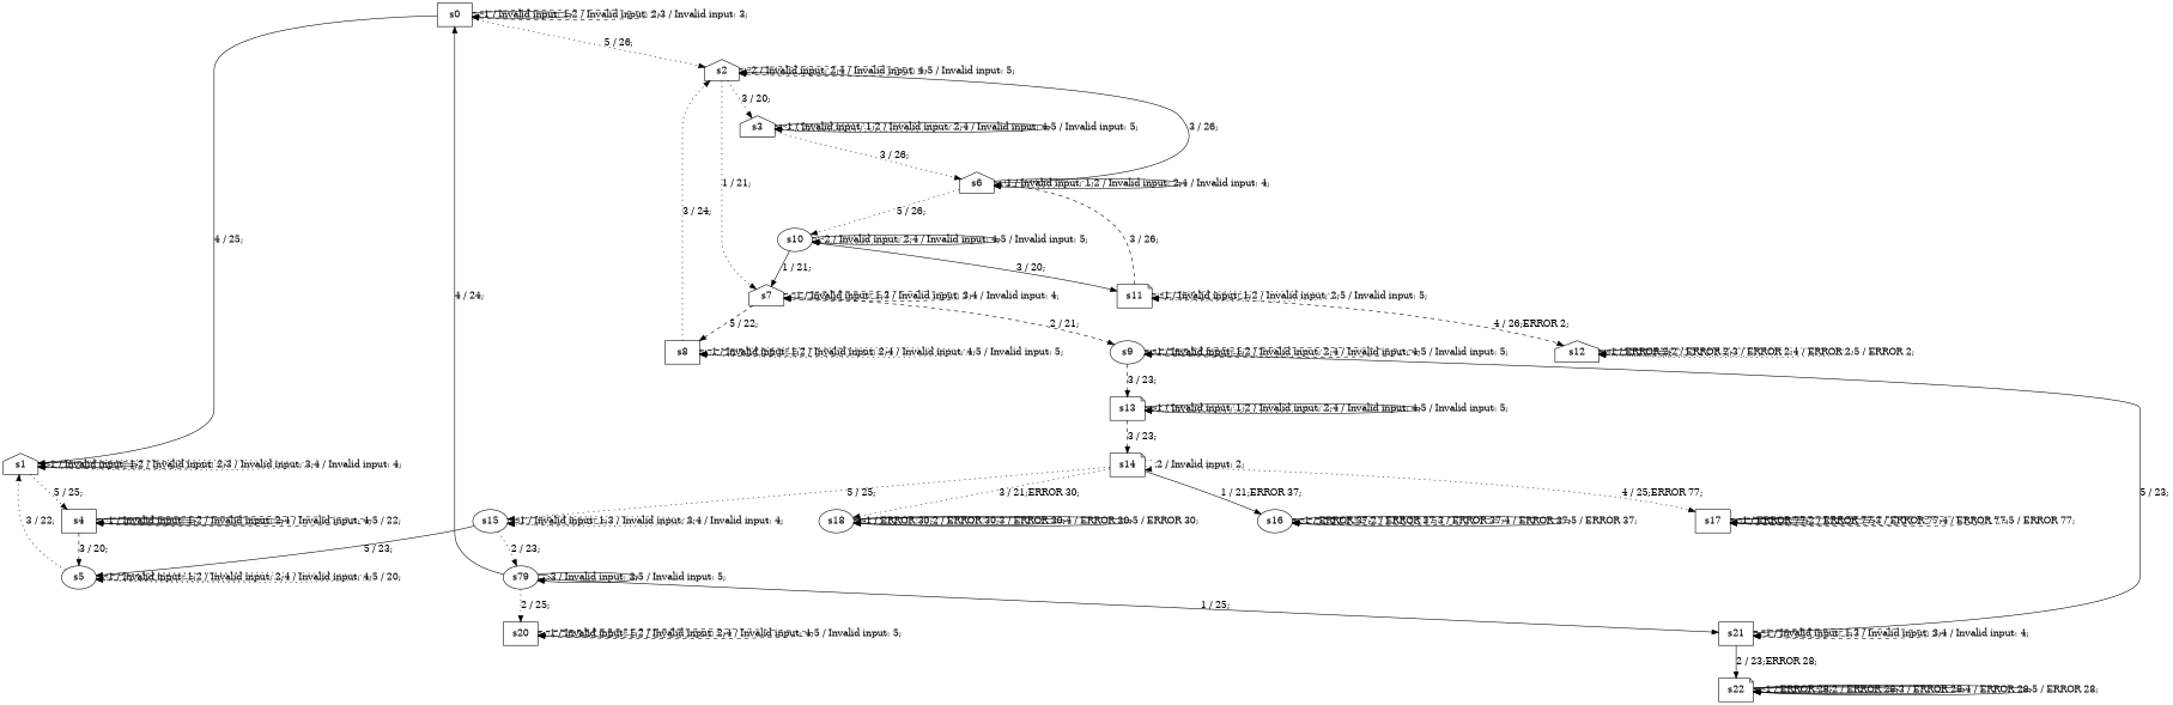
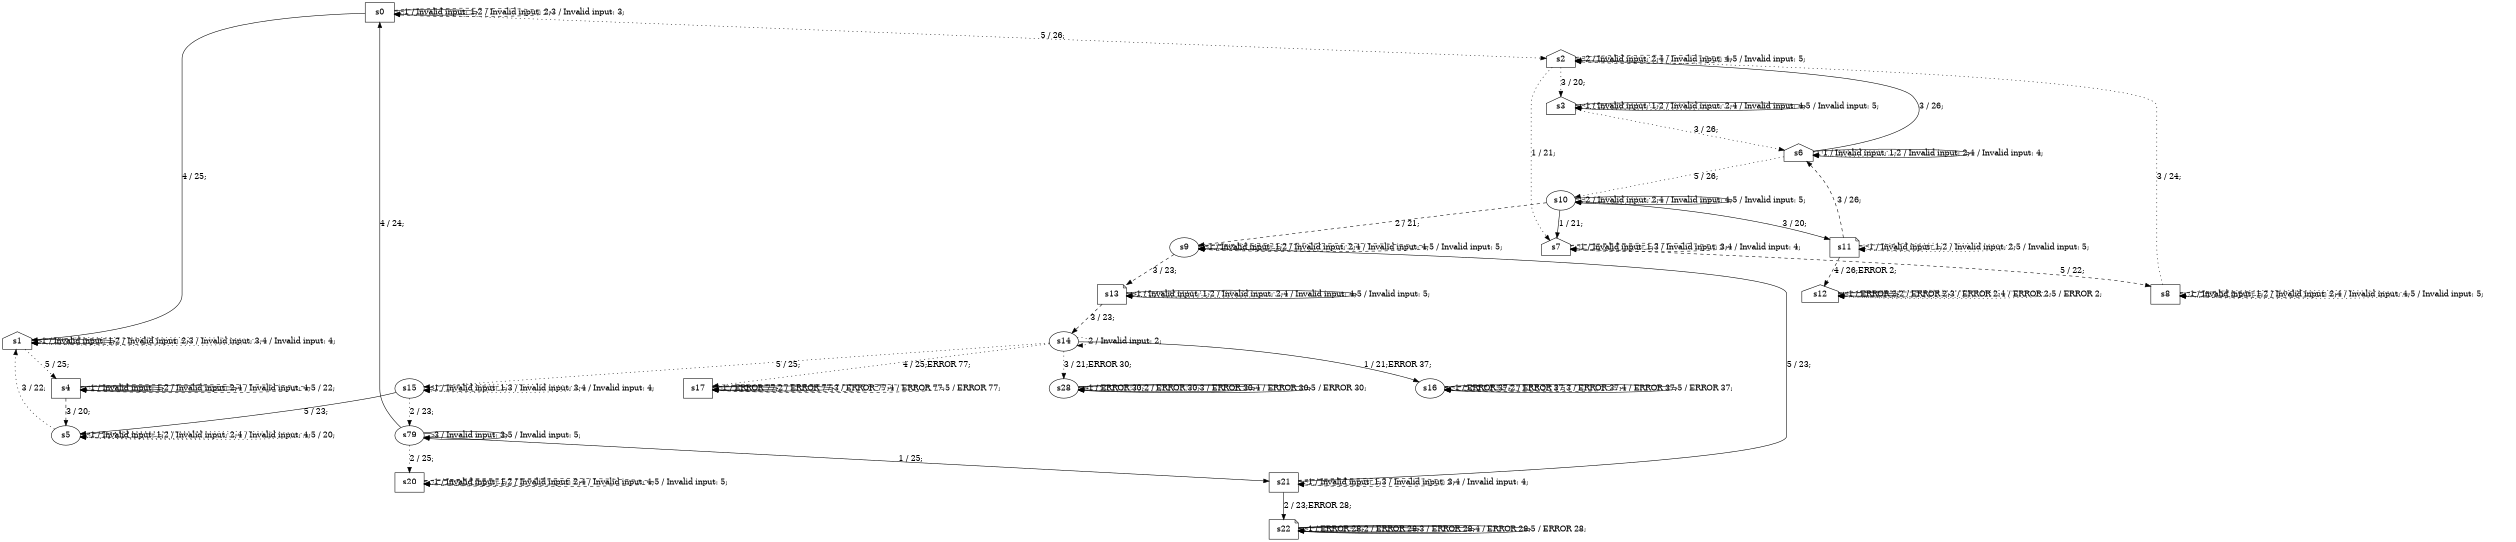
  digraph {
    node [shape=ellipse]
    edge [style=dashed]
    n1 [label=s0 shape=box]
    n2 [label=s1 shape=house]
    n3 [label=s2 shape=house]
    n4 [label=s4 shape=box]
    n5 [label=s3 shape=house]
    n6 [label=s7 shape=house]
    n7 [label=s5]
    n8 [label=s6 shape=house]
    n9 [label=s8 shape=box]
    n10 [label=s9]
    n11 [label=s10]
    n12 [label=s11 shape=note]
    n13 [label=s13 shape=note]
-   n14 [label=s14 shape=note]
+   n14 [label=s14]
    n15 [label=s12 shape=house]
    n16 [label=s15]
    n17 [label=s16]
    n18 [label=s17 shape=box]
-   n19 [label=s18]
+   n19 [label=s28]
    n20 [label=s79]
    n21 [label=s20 shape=box]
    n22 [label=s21 shape=box]
    n23 [label=s22 shape=note]
    n1 -> n1 [label="1 / Invalid input: 1;"]
    n1 -> n1 [label="2 / Invalid input: 2;" style=solid]
    n1 -> n1 [label="3 / Invalid input: 3;"]
    n1 -> n2 [label="4 / 25;" style=solid]
    n1 -> n3 [label="5 / 26;" style=dotted]
    n2 -> n2 [label="1 / Invalid input: 1;" style=solid]
    n2 -> n2 [label="2 / Invalid input: 2;" style=solid]
    n2 -> n2 [label="3 / Invalid input: 3;"]
    n2 -> n2 [label="4 / Invalid input: 4;" style=dotted]
    n2 -> n4 [label="5 / 25;" style=dotted]
    n3 -> n3 [label="2 / Invalid input: 2;"]
    n3 -> n3 [label="4 / Invalid input: 4;" style=dotted]
    n3 -> n3 [label="5 / Invalid input: 5;"]
    n3 -> n5 [label="3 / 20;" style=dotted]
    n3 -> n6 [label="1 / 21;" style=dotted]
    n4 -> n4 [label="1 / Invalid input: 1;" style=dotted]
    n4 -> n4 [label="2 / Invalid input: 2;" style=solid]
    n4 -> n4 [label="4 / Invalid input: 4;" style=solid]
    n4 -> n4 [label="5 / 22;"]
    n4 -> n7 [label="3 / 20;"]
    n5 -> n5 [label="1 / Invalid input: 1;"]
    n5 -> n5 [label="2 / Invalid input: 2;" style=dotted]
    n5 -> n5 [label="4 / Invalid input: 4;" style=dotted]
    n5 -> n5 [label="5 / Invalid input: 5;" style=solid]
    n5 -> n8 [label="3 / 26;" style=dotted]
    n6 -> n6 [label="1 / Invalid input: 1;" style=dotted]
    n6 -> n6 [label="3 / Invalid input: 3;"]
    n6 -> n6 [label="4 / Invalid input: 4;"]
    n6 -> n9 [label="5 / 22;"]
-   n6 -> n10 [label="2 / 21;"]
+   n11 -> n10 [label="2 / 21;"]
    n7 -> n2 [label="3 / 22;" style=dotted]
    n7 -> n7 [label="1 / Invalid input: 1;"]
    n7 -> n7 [label="2 / Invalid input: 2;"]
    n7 -> n7 [label="4 / Invalid input: 4;" style=dotted]
    n7 -> n7 [label="5 / 20;" style=dotted]
    n8 -> n3 [label="3 / 26;" style=solid]
    n8 -> n8 [label="1 / Invalid input: 1;" style=dotted]
    n8 -> n8 [label="2 / Invalid input: 2;" style=dotted]
    n8 -> n8 [label="4 / Invalid input: 4;" style=solid]
    n8 -> n11 [label="5 / 26;" style=dotted]
    n9 -> n3 [label="3 / 24;" style=dotted]
    n9 -> n9 [label="1 / Invalid input: 1;" style=dotted]
    n9 -> n9 [label="2 / Invalid input: 2;"]
    n9 -> n9 [label="4 / Invalid input: 4;"]
    n9 -> n9 [label="5 / Invalid input: 5;" style=dotted]
    n10 -> n10 [label="1 / Invalid input: 1;"]
    n10 -> n10 [label="2 / Invalid input: 2;"]
    n10 -> n10 [label="4 / Invalid input: 4;" style=dotted]
    n10 -> n10 [label="5 / Invalid input: 5;"]
    n10 -> n13 [label="3 / 23;"]
    n11 -> n6 [label="1 / 21;" style=solid]
    n11 -> n11 [label="2 / Invalid input: 2;"]
    n11 -> n11 [label="4 / Invalid input: 4;" style=dotted]
    n11 -> n11 [label="5 / Invalid input: 5;" style=solid]
    n11 -> n12 [label="3 / 20;" style=solid]
    n12 -> n8 [label="3 / 26;"]
    n12 -> n12 [label="1 / Invalid input: 1;"]
    n12 -> n12 [label="2 / Invalid input: 2;"]
    n12 -> n12 [label="5 / Invalid input: 5;" style=dotted]
    n12 -> n15 [label="4 / 26;ERROR 2;"]
    n13 -> n13 [label="1 / Invalid input: 1;" style=solid]
    n13 -> n13 [label="2 / Invalid input: 2;" style=dotted]
    n13 -> n13 [label="4 / Invalid input: 4;" style=dotted]
    n13 -> n13 [label="5 / Invalid input: 5;" style=solid]
    n13 -> n14 [label="3 / 23;"]
    n14 -> n14 [label="2 / Invalid input: 2;" style=dotted]
    n14 -> n16 [label="5 / 25;" style=dotted]
    n14 -> n17 [label="1 / 21;ERROR 37;" style=solid]
    n14 -> n18 [label="4 / 25;ERROR 77;" style=dotted]
    n14 -> n19 [label="3 / 21;ERROR 30;" style=dotted]
    n15 -> n15 [label="1 / ERROR 2;"]
    n15 -> n15 [label="2 / ERROR 2;" style=solid]
    n15 -> n15 [label="3 / ERROR 2;"]
    n15 -> n15 [label="4 / ERROR 2;" style=dotted]
    n15 -> n15 [label="5 / ERROR 2;" style=dotted]
    n16 -> n7 [label="5 / 23;" style=solid]
    n16 -> n16 [label="1 / Invalid input: 1;" style=solid]
    n16 -> n16 [label="3 / Invalid input: 3;"]
    n16 -> n16 [label="4 / Invalid input: 4;" style=dotted]
    n16 -> n20 [label="2 / 23;" style=dotted]
    n17 -> n17 [label="1 / ERROR 37;" style=dotted]
    n17 -> n17 [label="2 / ERROR 37;"]
    n17 -> n17 [label="3 / ERROR 37;"]
    n17 -> n17 [label="4 / ERROR 37;"]
    n17 -> n17 [label="5 / ERROR 37;" style=solid]
    n18 -> n18 [label="1 / ERROR 77;" style=dotted]
    n18 -> n18 [label="2 / ERROR 77;" style=solid]
    n18 -> n18 [label="3 / ERROR 77;" style=solid]
    n18 -> n18 [label="4 / ERROR 77;"]
    n18 -> n18 [label="5 / ERROR 77;"]
    n19 -> n19 [label="1 / ERROR 30;" style=solid]
    n19 -> n19 [label="2 / ERROR 30;" style=dotted]
    n19 -> n19 [label="3 / ERROR 30;" style=dotted]
    n19 -> n19 [label="4 / ERROR 30;" style=solid]
    n19 -> n19 [label="5 / ERROR 30;" style=solid]
    n20 -> n1 [label="4 / 24;" style=solid]
    n20 -> n20 [label="3 / Invalid input: 3;" style=solid]
    n20 -> n20 [label="5 / Invalid input: 5;" style=solid]
    n20 -> n21 [label="2 / 25;" style=dotted]
    n20 -> n22 [label="1 / 25;" style=solid]
    n21 -> n21 [label="1 / Invalid input: 1;" style=dotted]
    n21 -> n21 [label="2 / Invalid input: 2;"]
    n21 -> n21 [label="4 / Invalid input: 4;"]
    n21 -> n21 [label="5 / Invalid input: 5;"]
    n22 -> n10 [label="5 / 23;" style=solid]
    n22 -> n22 [label="1 / Invalid input: 1;"]
    n22 -> n22 [label="3 / Invalid input: 3;"]
    n22 -> n22 [label="4 / Invalid input: 4;"]
    n22 -> n23 [label="2 / 23;ERROR 28;" style=solid]
    n23 -> n23 [label="1 / ERROR 28;"]
    n23 -> n23 [label="2 / ERROR 28;"]
    n23 -> n23 [label="3 / ERROR 28;" style=solid]
    n23 -> n23 [label="4 / ERROR 28;" style=solid]
    n23 -> n23 [label="5 / ERROR 28;" style=solid]
  }
